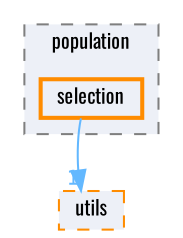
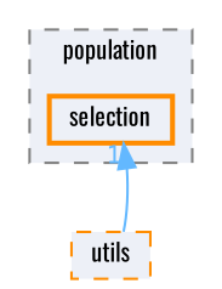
  digraph {
    compound=true
    fontname=Oswald
    node [color=darkorange fillcolor="#edf0f7" fontname=Oswald fontsize=10 shape=box]
    n1 [height=0.2 label=selection style="filled,bold" width=0.4]
    n2 [height=0.2 label=utils style="filled,dashed" width=0.4]
    subgraph cluster_1 {
      bgcolor="#edf0f7"
      fontsize=10
      label=population
      pencolor=grey50
      style="filled,dashed"
      n1
    }
-   n1 -> n2 [color=steelblue1 fontcolor=steelblue1 fontname=Oswald fontsize=10 headlabel=1 labeldistance=1.5 labelfontname=Helvetica labelfontsize=10 arrowhead=normal]
+   n2 -> n1 [color=steelblue1 fontcolor=steelblue1 fontname=Oswald fontsize=10 headlabel=1 labeldistance=1.5 labelfontname=Helvetica labelfontsize=10 arrowhead=normal]
  }
